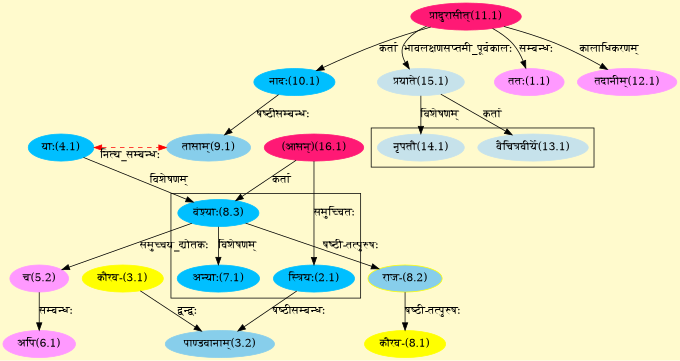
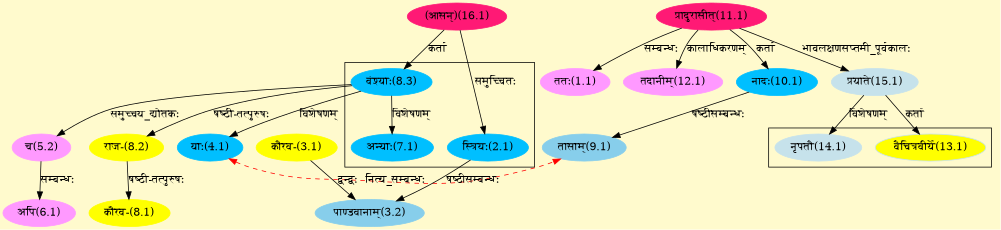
  digraph {
    bgcolor=lemonchiffon1
    compound=true
    rankdir=BT
    node [color="#00BFFF" style=filled]
    edge [dir=back]
    n1 [label="याः(4.1)"]
    n2 [color="#87CEEB" label="तासाम्(9.1)"]
    n3 [label="स्त्रियः(2.1)"]
    n4 [label="वंश्याः(8.3)"]
    n5 [label="अन्याः(7.1)"]
    n6 [color="#C6E2EB" label="नृपतौ(14.1)"]
-   n7 [color="#C6E2EB" label="वैचित्रवीर्ये(13.1)"]
+   n7 [color="#C6E2EB" label="वैचित्रवीर्ये(13.1)" fillcolor="#FFFF00"]
    n8 [label="नादः(10.1)"]
    n9 [color="#FF1975" label="(आसन्)(16.1)"]
    n10 [color="#C6E2EB" label="प्रयाते(15.1)"]
    n11 [color="#FF1975" label="प्रादुरासीत्(11.1)"]
    n12 [color="#FF99FF" label="ततः(1.1)"]
    n13 [color="#FFFF00" label="कौरव-(3.1)"]
    n14 [color="#87CEEB" label="पाण्डवानाम्(3.2)"]
    n15 [color="#FF99FF" label="च(5.2)"]
    n16 [color="#FF99FF" label="अपि(6.1)"]
    n17 [color="#FFFF00" label="कौरव-(8.1)"]
-   n18 [color="#FFFF00" label="राज-(8.2)" fillcolor="#87CEEB"]
+   n18 [color="#FFFF00" label="राज-(8.2)"]
    n19 [color="#FF99FF" label="तदानीम्(12.1)"]
    subgraph sub_1 {
      rank=same
      n1
      n2
    }
    subgraph cluster_2 {
      n3
      n4
      n5
    }
    subgraph cluster_3 {
      n6
      n7
    }
    n1 -> n2 [color=red dir=both label="नित्य_सम्बन्धः" style=dashed]
-   n4 -> n1 [label="विशेषणम्"]
+   n1 -> n4 [label="विशेषणम्"]
    n2 -> n8 [label="षष्ठीसम्बन्धः"]
    n3 -> n9 [label="समुच्चितः"]
    n4 -> n9 [label="कर्ता"]
    n5 -> n4 [label="विशेषणम्"]
    n6 -> n10 [label="विशेषणम्"]
    n7 -> n10 [label="कर्ता"]
    n8 -> n11 [label="कर्ता"]
    n10 -> n11 [label="भावलक्षणसप्तमी_पूर्वकालः"]
    n12 -> n11 [label="सम्बन्धः"]
    n14 -> n3 [label="षष्ठीसम्बन्धः"]
    n14 -> n13 [label="द्वन्द्वः"]
    n15 -> n4 [label="समुच्चय_द्योतकः"]
    n16 -> n15 [label="सम्बन्धः"]
    n17 -> n18 [label="षष्ठी-तत्पुरुषः"]
    n18 -> n4 [label="षष्ठी-तत्पुरुषः"]
    n19 -> n11 [label="कालाधिकरणम्"]
  }
